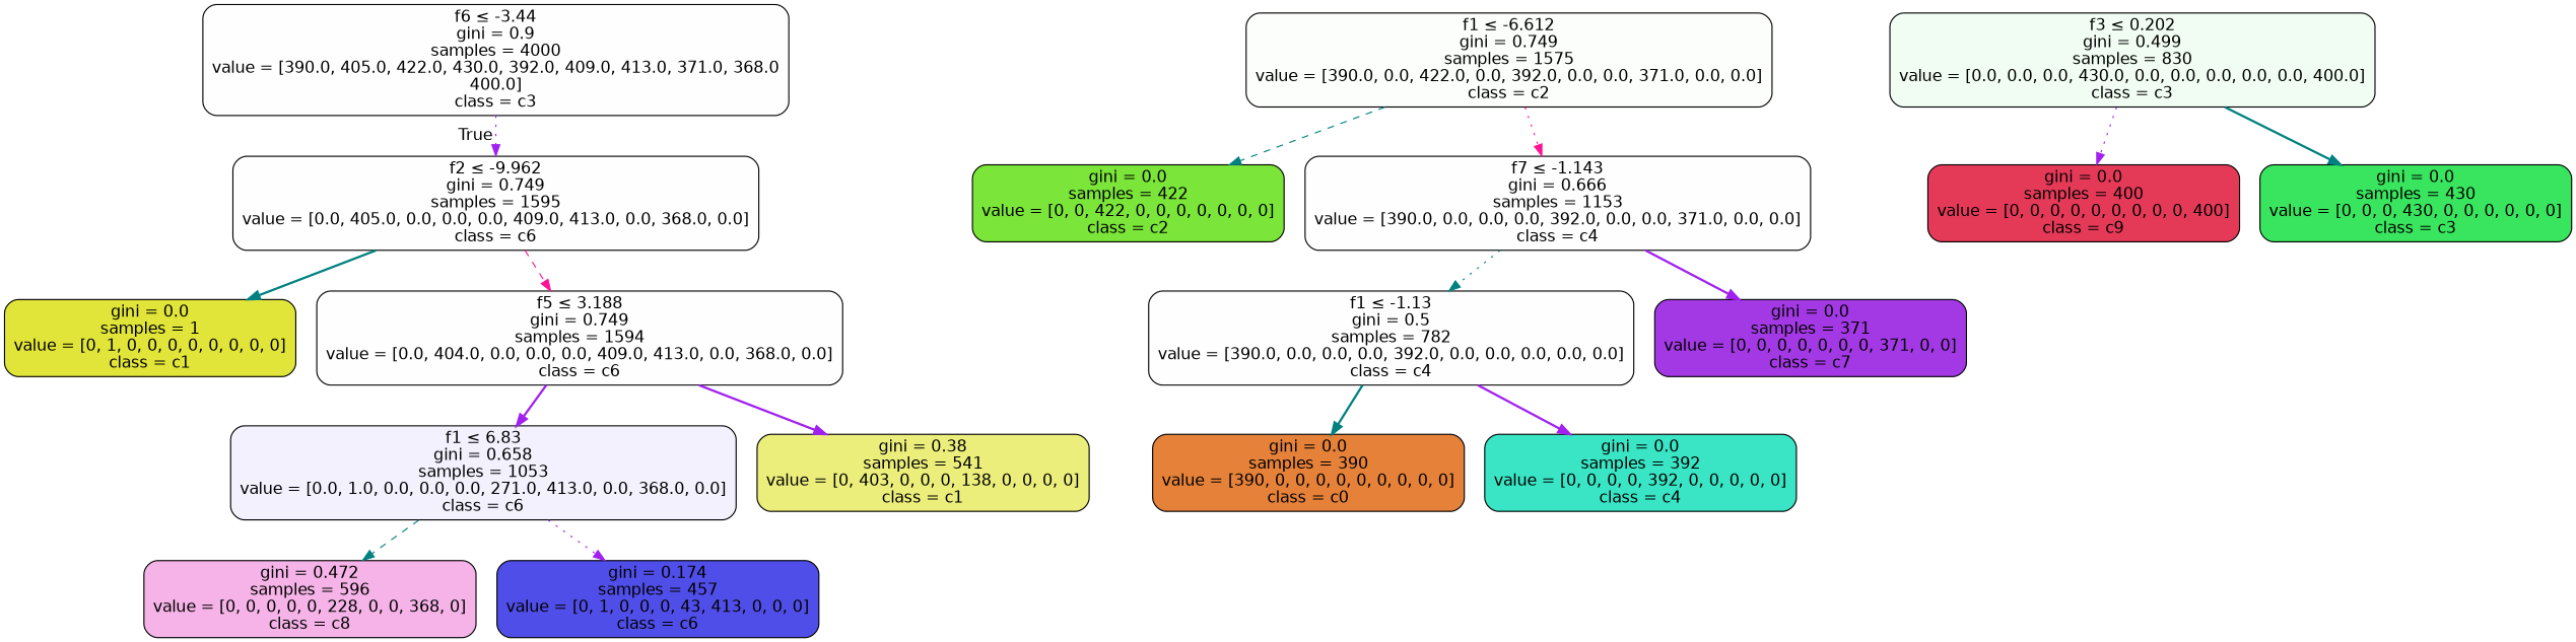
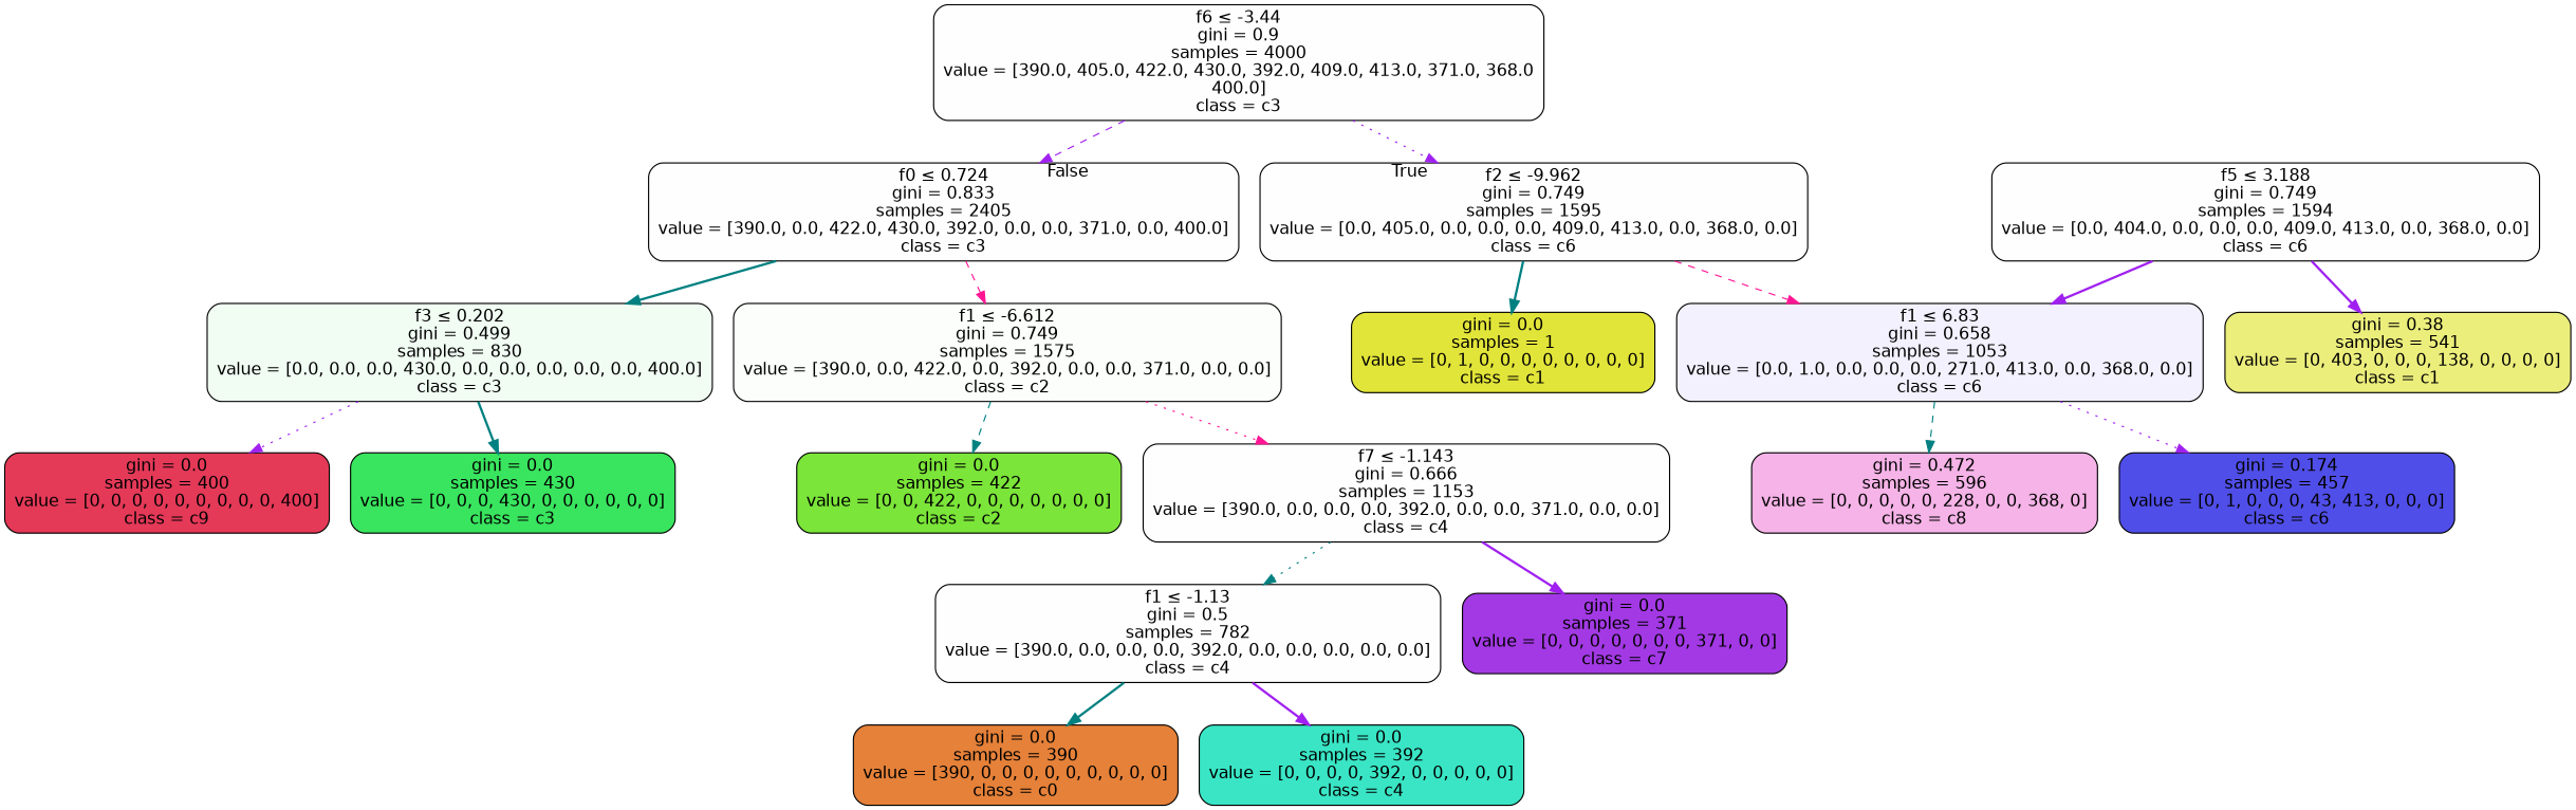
  digraph {
    node [color=black fillcolor="#39e55e01" fontname=helvetica shape=box style="filled, rounded"]
    edge [color=purple fontname=helvetica style=bold]
    n1 [label=<f6 &le; -3.44<br/>gini = 0.9<br/>samples = 4000<br/>value = [390.0, 405.0, 422.0, 430.0, 392.0, 409.0, 413.0, 371.0, 368.0<br/>400.0]<br/>class = c3>]
    n2 [fillcolor="#3c39e501" label=<f2 &le; -9.962<br/>gini = 0.749<br/>samples = 1595<br/>value = [0.0, 405.0, 0.0, 0.0, 0.0, 409.0, 413.0, 0.0, 368.0, 0.0]<br/>class = c6>]
+   n3 [label=<f0 &le; 0.724<br/>gini = 0.833<br/>samples = 2405<br/>value = [390.0, 0.0, 422.0, 430.0, 392.0, 0.0, 0.0, 371.0, 0.0, 400.0]<br/>class = c3>]
    n4 [fillcolor="#e2e539ff" label=<gini = 0.0<br/>samples = 1<br/>value = [0, 1, 0, 0, 0, 0, 0, 0, 0, 0]<br/>class = c1>]
    n5 [fillcolor="#3c39e501" label=<f5 &le; 3.188<br/>gini = 0.749<br/>samples = 1594<br/>value = [0.0, 404.0, 0.0, 0.0, 0.0, 409.0, 413.0, 0.0, 368.0, 0.0]<br/>class = c6>]
    n6 [fillcolor="#7be53906" label=<f1 &le; -6.612<br/>gini = 0.749<br/>samples = 1575<br/>value = [390.0, 0.0, 422.0, 0.0, 392.0, 0.0, 0.0, 371.0, 0.0, 0.0]<br/>class = c2>]
    n7 [fillcolor="#39e55e12" label=<f3 &le; 0.202<br/>gini = 0.499<br/>samples = 830<br/>value = [0.0, 0.0, 0.0, 430.0, 0.0, 0.0, 0.0, 0.0, 0.0, 400.0]<br/>class = c3>]
    n8 [fillcolor="#3c39e511" label=<f1 &le; 6.83<br/>gini = 0.658<br/>samples = 1053<br/>value = [0.0, 1.0, 0.0, 0.0, 0.0, 271.0, 413.0, 0.0, 368.0, 0.0]<br/>class = c6>]
    n9 [fillcolor="#e2e539a8" label=<gini = 0.38<br/>samples = 541<br/>value = [0, 403, 0, 0, 0, 138, 0, 0, 0, 0]<br/>class = c1>]
    n10 [fillcolor="#e539c061" label=<gini = 0.472<br/>samples = 596<br/>value = [0, 0, 0, 0, 0, 228, 0, 0, 368, 0]<br/>class = c8>]
    n11 [fillcolor="#3c39e5e4" label=<gini = 0.174<br/>samples = 457<br/>value = [0, 1, 0, 0, 0, 43, 413, 0, 0, 0]<br/>class = c6>]
    n12 [fillcolor="#7be539ff" label=<gini = 0.0<br/>samples = 422<br/>value = [0, 0, 422, 0, 0, 0, 0, 0, 0, 0]<br/>class = c2>]
    n13 [fillcolor="#39e5c501" label=<f7 &le; -1.143<br/>gini = 0.666<br/>samples = 1153<br/>value = [390.0, 0.0, 0.0, 0.0, 392.0, 0.0, 0.0, 371.0, 0.0, 0.0]<br/>class = c4>]
    n14 [fillcolor="#e53958ff" label=<gini = 0.0<br/>samples = 400<br/>value = [0, 0, 0, 0, 0, 0, 0, 0, 0, 400]<br/>class = c9>]
    n15 [fillcolor="#39e55eff" label=<gini = 0.0<br/>samples = 430<br/>value = [0, 0, 0, 430, 0, 0, 0, 0, 0, 0]<br/>class = c3>]
    n16 [fillcolor="#39e5c501" label=<f1 &le; -1.13<br/>gini = 0.5<br/>samples = 782<br/>value = [390.0, 0.0, 0.0, 0.0, 392.0, 0.0, 0.0, 0.0, 0.0, 0.0]<br/>class = c4>]
    n17 [fillcolor="#a339e5ff" label=<gini = 0.0<br/>samples = 371<br/>value = [0, 0, 0, 0, 0, 0, 0, 371, 0, 0]<br/>class = c7>]
    n18 [fillcolor="#e58139ff" label=<gini = 0.0<br/>samples = 390<br/>value = [390, 0, 0, 0, 0, 0, 0, 0, 0, 0]<br/>class = c0>]
    n19 [fillcolor="#39e5c5ff" label=<gini = 0.0<br/>samples = 392<br/>value = [0, 0, 0, 0, 392, 0, 0, 0, 0, 0]<br/>class = c4>]
    n1 -> n2 [headlabel=True labelangle=45 labeldistance=2.5 style=dotted]
+   n1 -> n3 [headlabel=False labelangle=-45 labeldistance=2.5 style=dashed]
    n2 -> n4 [color=teal]
-   n2 -> n5 [color=deeppink style=dashed]
+   n2 -> n8 [color=deeppink style=dashed]
+   n3 -> n6 [color=deeppink style=dashed]
+   n3 -> n7 [color=teal]
    n5 -> n8
    n5 -> n9
    n6 -> n12 [color=teal style=dashed]
    n6 -> n13 [color=deeppink style=dotted]
    n7 -> n14 [style=dotted]
    n7 -> n15 [color=teal]
    n8 -> n10 [color=teal style=dashed]
    n8 -> n11 [style=dotted]
    n13 -> n16 [color=teal style=dotted]
    n13 -> n17
    n16 -> n18 [color=teal]
    n16 -> n19
  }
